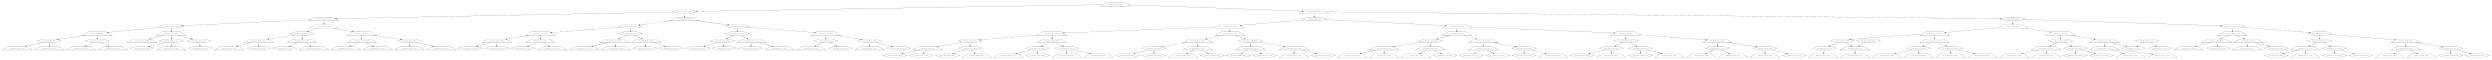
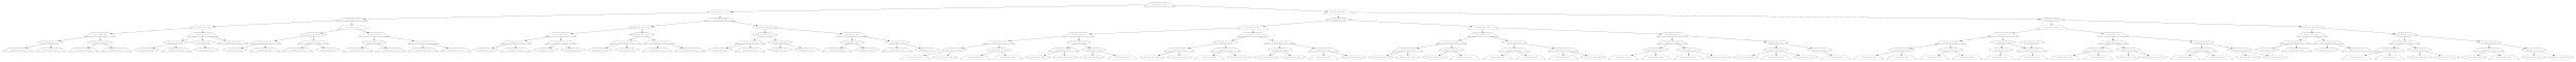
  digraph {
    fontname="Liberation Serif"
    node [fontname="Liberation Serif" shape=trapezium]
    edge [fontname="Liberation Serif"]
    n1 [label="Node{data=[2936, 2936]}"]
    n2 [label="Node{data=[2711, 2711]}" shape=hexagon]
    n3 [label="Node{data=[3846, 3846]}"]
    n4 [label="Node{data=[2111, 2111]}"]
    n5 [label="Node{data=[2920, 2920]}"]
    n6 [label="Node{data=[3814, 3814]}" shape=hexagon]
    n7 [label="Node{data=[5818, 5818]}" shape=hexagon]
    n8 [label="Node{data=[2103, 2103]}" shape=hexagon]
    n9 [label="Node{data=[2703, 2703]}"]
    n10 [label="Node{data=[2857, 2857]}" shape=hexagon]
    n11 [label="Node{data=[2928, 2928]}" shape=hexagon]
    n12 [label="Node{data=[2069, 2069]}"]
    n13 [label="Node{data=[2107, 2107]}"]
    n14 [label="Node{data=[2699, 2699]}" shape=hexagon]
    n15 [label="Node{data=[2707, 2707]}"]
    n16 [label="Node{data=[1342, 1342]}" shape=hexagon]
    n17 [label="Node{data=[2101, 2101]}" shape=hexagon]
    n18 [label="Node{data=[2105, 2105]}" shape=hexagon]
    n19 [label="Node{data=[2109, 2109]}" shape=hexagon]
    n20 [label="Node{data=[2108, 2108]}"]
    n21 [label="Node{data=[1326, 1326]}"]
    n22 [label="Node{data=[2067, 2067]}"]
    n23 [label="Node{data=[2100, 2100]}"]
    n24 [label="Node{data=[2102, 2102]}"]
    n25 [label="Node{data=[2104, 2104]}" shape=hexagon]
    n26 [label="Node{data=[2106, 2106]}"]
    n27 [label="Node{data=[2110, 2110]}" shape=hexagon]
    n28 [label="Node{data=[2175, 2175]}"]
    n29 [label="Node{data=[2701, 2701]}"]
    n30 [label="Node{data=[2705, 2705]}" shape=hexagon]
    n31 [label="Node{data=[2709, 2709]}"]
    n32 [label="Node{data=[2112, 2112]}" shape=hexagon]
    n33 [label="Node{data=[2698, 2698]}"]
    n34 [label="Node{data=[2700, 2700]}"]
    n35 [label="Node{data=[2702, 2702]}" shape=hexagon]
    n36 [label="Node{data=[2704, 2704]}"]
    n37 [label="Node{data=[2706, 2706]}"]
    n38 [label="Node{data=[2708, 2708]}"]
    n39 [label="Node{data=[2710, 2710]}"]
    n40 [label="Node{data=[2791, 2791]}"]
    n41 [label="Node{data=[2916, 2916]}" shape=hexagon]
    n42 [label="Node{data=[2924, 2924]}" shape=hexagon]
    n43 [label="Node{data=[2932, 2932]}"]
    n44 [label="Node{data=[2713, 2713]}"]
    n45 [label="Node{data=[2816, 2816]}"]
    n46 [label="Node{data=[2914, 2914]}"]
    n47 [label="Node{data=[2918, 2918]}"]
    n48 [label="Node{data=[2712, 2712]}" shape=hexagon]
    n49 [label="Node{data=[2725, 2725]}"]
    n50 [label="Node{data=[2799, 2799]}" shape=hexagon]
    n51 [label="Node{data=[2856, 2856]}" shape=hexagon]
    n52 [label="Node{data=[2867, 2867]}" shape=hexagon]
    n53 [label="Node{data=[2915, 2915]}" shape=hexagon]
    n54 [label="Node{data=[2917, 2917]}"]
    n55 [label="Node{data=[2919, 2919]}"]
    n56 [label="Node{data=[2922, 2922]}"]
    n57 [label="Node{data=[2926, 2926]}" shape=hexagon]
    n58 [label="Node{data=[2930, 2930]}" shape=hexagon]
    n59 [label="Node{data=[2934, 2934]}" shape=hexagon]
    n60 [label="Node{data=[2921, 2921]}" shape=hexagon]
    n61 [label="Node{data=[2923, 2923]}"]
    n62 [label="Node{data=[2925, 2925]}" shape=hexagon]
    n63 [label="Node{data=[2927, 2927]}" shape=hexagon]
    n64 [label="Node{data=[2929, 2929]}"]
    n65 [label="Node{data=[2931, 2931]}" shape=hexagon]
    n66 [label="Node{data=[2933, 2933]}"]
    n67 [label="Node{data=[2935, 2935]}" shape=hexagon]
    n68 [label="Node{data=[2967, 2967]}"]
    n69 [label="Node{data=[3830, 3830]}"]
    n70 [label="Node{data=[5740, 5740]}"]
    n71 [label="Node{data=[5826, 5826]}" shape=hexagon]
    n72 [label="Node{data=[2959, 2959]}"]
    n73 [label="Node{data=[3470, 3470]}"]
    n74 [label="Node{data=[3822, 3822]}"]
    n75 [label="Node{data=[3838, 3838]}"]
    n76 [label="Node{data=[2955, 2955]}"]
    n77 [label="Node{data=[2963, 2963]}" shape=hexagon]
    n78 [label="Node{data=[3369, 3369]}" shape=hexagon]
    n79 [label="Node{data=[3810, 3810]}"]
    n80 [label="Node{data=[2938, 2938]}" shape=hexagon]
    n81 [label="Node{data=[2957, 2957]}" shape=hexagon]
    n82 [label="Node{data=[2961, 2961]}"]
    n83 [label="Node{data=[2965, 2965]}" shape=hexagon]
    n84 [label="Node{data=[2937, 2937]}"]
    n85 [label="Node{data=[2954, 2954]}" shape=hexagon]
    n86 [label="Node{data=[2956, 2956]}"]
    n87 [label="Node{data=[2958, 2958]}"]
    n88 [label="Node{data=[2960, 2960]}" shape=hexagon]
    n89 [label="Node{data=[2962, 2962]}" shape=hexagon]
    n90 [label="Node{data=[2964, 2964]}" shape=hexagon]
    n91 [label="Node{data=[2966, 2966]}"]
    n92 [label="Node{data=[2969, 2969]}"]
    n93 [label="Node{data=[3399, 3399]}"]
    n94 [label="Node{data=[3808, 3808]}" shape=hexagon]
    n95 [label="Node{data=[3812, 3812]}"]
    n96 [label="Node{data=[2968, 2968]}" shape=hexagon]
    n97 [label="Node{data=[3152, 3152]}" shape=hexagon]
    n98 [label="Node{data=[3372, 3372]}"]
    n99 [label="Node{data=[3421, 3421]}" shape=hexagon]
    n100 [label="Node{data=[3807, 3807]}" shape=hexagon]
    n101 [label="Node{data=[3809, 3809]}" shape=hexagon]
    n102 [label="Node{data=[3811, 3811]}"]
    n103 [label="Node{data=[3813, 3813]}" shape=hexagon]
    n104 [label="Node{data=[3818, 3818]}"]
    n105 [label="Node{data=[3826, 3826]}" shape=hexagon]
    n106 [label="Node{data=[3834, 3834]}"]
    n107 [label="Node{data=[3842, 3842]}" shape=hexagon]
    n108 [label="Node{data=[3816, 3816]}"]
    n109 [label="Node{data=[3820, 3820]}" shape=hexagon]
    n110 [label="Node{data=[3824, 3824]}"]
    n111 [label="Node{data=[3828, 3828]}"]
    n112 [label="Node{data=[3815, 3815]}" shape=hexagon]
    n113 [label="Node{data=[3817, 3817]}" shape=hexagon]
    n114 [label="Node{data=[3819, 3819]}" shape=hexagon]
    n115 [label="Node{data=[3821, 3821]}"]
    n116 [label="Node{data=[3823, 3823]}"]
    n117 [label="Node{data=[3825, 3825]}"]
    n118 [label="Node{data=[3827, 3827]}"]
    n119 [label="Node{data=[3829, 3829]}" shape=hexagon]
    n120 [label="Node{data=[3832, 3832]}" shape=hexagon]
    n121 [label="Node{data=[3836, 3836]}" shape=hexagon]
    n122 [label="Node{data=[3840, 3840]}" shape=hexagon]
    n123 [label="Node{data=[3844, 3844]}" shape=hexagon]
    n124 [label="Node{data=[3831, 3831]}"]
    n125 [label="Node{data=[3833, 3833]}"]
    n126 [label="Node{data=[3835, 3835]}"]
    n127 [label="Node{data=[3837, 3837]}" shape=hexagon]
    n128 [label="Node{data=[3839, 3839]}" shape=hexagon]
    n129 [label="Node{data=[3841, 3841]}"]
    n130 [label="Node{data=[3843, 3843]}" shape=hexagon]
    n131 [label="Node{data=[3845, 3845]}"]
    n132 [label="Node{data=[4157, 4157]}"]
    n133 [label="Node{data=[5748, 5748]}"]
    n134 [label="Node{data=[5822, 5822]}"]
    n135 [label="Node{data=[7602, 7602]}" shape=hexagon]
    n136 [label="Node{data=[3850, 3850]}"]
    n137 [label="Node{data=[4869, 4869]}" shape=hexagon]
    n138 [label="Node{data=[5744, 5744]}"]
    n139 [label="Node{data=[5796, 5796]}" shape=hexagon]
    n140 [label="Node{data=[3848, 3848]}" shape=hexagon]
    n141 [label="Node{data=[3852, 3852]}" shape=hexagon]
    n142 [label="Node{data=[4192, 4192]}" shape=hexagon]
    n143 [label="Node{data=[5587, 5587]}"]
    n144 [label="Node{data=[3847, 3847]}"]
    n145 [label="Node{data=[3849, 3849]}"]
    n146 [label="Node{data=[3851, 3851]}"]
    n147 [label="Node{data=[4103, 4103]}"]
    n148 [label="Node{data=[4187, 4187]}"]
    n149 [label="Node{data=[5739, 5739]}"]
    n150 [label="Node{data=[5306, 5306]}" shape=hexagon]
    n151 [label="Node{data=[5742, 5742]}"]
    n152 [label="Node{data=[5746, 5746]}" shape=hexagon]
    n153 [label="Node{data=[5750, 5750]}"]
    n154 [label="Node{data=[5816, 5816]}" shape=hexagon]
    n155 [label="Node{data=[5741, 5741]}"]
    n156 [label="Node{data=[5743, 5743]}"]
    n157 [label="Node{data=[5745, 5745]}" shape=hexagon]
    n158 [label="Node{data=[5747, 5747]}" shape=hexagon]
    n159 [label="Node{data=[5749, 5749]}"]
    n160 [label="Node{data=[5782, 5782]}"]
    n161 [label="Node{data=[5815, 5815]}" shape=hexagon]
    n162 [label="Node{data=[5817, 5817]}" shape=hexagon]
    n163 [label="Node{data=[5820, 5820]}"]
    n164 [label="Node{data=[5824, 5824]}"]
    n165 [label="Node{data=[5830, 5830]}"]
    n166 [label="Node{data=[7626, 7626]}" shape=hexagon]
    n167 [label="Node{data=[5819, 5819]}" shape=hexagon]
    n168 [label="Node{data=[5821, 5821]}"]
    n169 [label="Node{data=[5823, 5823]}" shape=hexagon]
    n170 [label="Node{data=[5825, 5825]}"]
    n171 [label="Node{data=[5828, 5828]}"]
    n172 [label="Node{data=[6637, 6637]}" shape=hexagon]
    n173 [label="Node{data=[7621, 7621]}"]
    n174 [label="Node{data=[7874, 7874]}" shape=hexagon]
    n175 [label="Node{data=[5827, 5827]}"]
    n176 [label="Node{data=[5829, 5829]}"]
    n177 [label="Node{data=[5840, 5840]}" shape=hexagon]
    n178 [label="Node{data=[7593, 7593]}" shape=hexagon]
    n179 [label="Node{data=[7620, 7620]}" shape=hexagon]
    n180 [label="Node{data=[7622, 7622]}"]
    n181 [label="Node{data=[7654, 7654]}" shape=hexagon]
    n182 [label="Node{data=[9654, 9654]}" shape=hexagon]
    n1 -> n2
    n1 -> n3
    n2 -> n4
    n2 -> n5
    n3 -> n6
    n3 -> n7
    n4 -> n8
    n4 -> n9
    n5 -> n10
    n5 -> n11
    n6 -> n68
    n6 -> n69
    n7 -> n70
    n7 -> n71
    n8 -> n12
    n8 -> n13
    n9 -> n14
    n9 -> n15
    n10 -> n40
    n10 -> n41
    n11 -> n42
    n11 -> n43
    n12 -> n16
    n12 -> n17
    n13 -> n18
    n13 -> n19
    n13 -> n20
    n14 -> n28
    n14 -> n29
    n15 -> n30
    n15 -> n31
    n16 -> n21
    n16 -> n22
    n17 -> n23
    n17 -> n24
    n18 -> n25
    n18 -> n26
    n19 -> n27
    n28 -> n32
    n28 -> n33
    n29 -> n34
    n29 -> n35
    n30 -> n36
    n30 -> n37
    n31 -> n38
    n31 -> n39
    n40 -> n44
    n40 -> n45
    n41 -> n46
    n41 -> n47
    n42 -> n56
    n42 -> n57
    n43 -> n58
    n43 -> n59
    n44 -> n48
    n44 -> n49
    n45 -> n50
    n45 -> n51
    n46 -> n52
    n46 -> n53
    n47 -> n54
    n47 -> n55
    n56 -> n60
    n56 -> n61
    n57 -> n62
    n57 -> n63
    n58 -> n64
    n58 -> n65
    n59 -> n66
    n59 -> n67
    n68 -> n72
    n68 -> n73
    n69 -> n74
    n69 -> n75
    n70 -> n132
    n70 -> n133
    n71 -> n134
    n71 -> n135
    n72 -> n76
    n72 -> n77
    n73 -> n78
    n73 -> n79
    n74 -> n104
    n74 -> n105
    n75 -> n106
    n75 -> n107
    n76 -> n80
    n76 -> n81
    n77 -> n82
    n77 -> n83
    n78 -> n92
    n78 -> n93
    n79 -> n94
    n79 -> n95
    n80 -> n84
    n80 -> n85
    n81 -> n86
    n81 -> n87
    n82 -> n88
    n82 -> n89
    n83 -> n90
    n83 -> n91
    n92 -> n96
    n92 -> n97
    n93 -> n98
    n93 -> n99
    n94 -> n100
    n94 -> n101
    n95 -> n102
    n95 -> n103
    n104 -> n108
    n104 -> n109
    n105 -> n110
    n105 -> n111
    n106 -> n120
    n106 -> n121
    n107 -> n122
    n107 -> n123
    n108 -> n112
    n108 -> n113
    n109 -> n114
    n109 -> n115
    n110 -> n116
    n110 -> n117
    n111 -> n118
    n111 -> n119
    n120 -> n124
    n120 -> n125
    n121 -> n126
    n121 -> n127
    n122 -> n128
    n122 -> n129
-   n123 -> n130
+   n122 -> n130
    n123 -> n131
    n132 -> n136
    n132 -> n137
    n133 -> n138
    n133 -> n139
    n134 -> n163
    n134 -> n164
    n135 -> n165
    n135 -> n166
    n136 -> n140
    n136 -> n141
    n137 -> n142
    n137 -> n143
    n138 -> n151
-   n138 -> n158
+   n138 -> n152
    n139 -> n153
    n139 -> n154
    n140 -> n144
    n140 -> n145
    n141 -> n146
    n141 -> n147
    n142 -> n148
    n143 -> n149
    n150 -> n143
    n151 -> n155
    n151 -> n156
    n152 -> n157
    n152 -> n158
    n153 -> n159
    n153 -> n160
    n154 -> n161
    n154 -> n162
    n163 -> n167
    n163 -> n168
    n164 -> n169
    n164 -> n170
    n165 -> n171
    n165 -> n172
    n166 -> n173
    n166 -> n174
    n171 -> n175
    n171 -> n176
    n172 -> n177
    n172 -> n178
    n173 -> n179
    n173 -> n180
    n174 -> n181
    n174 -> n182
  }
